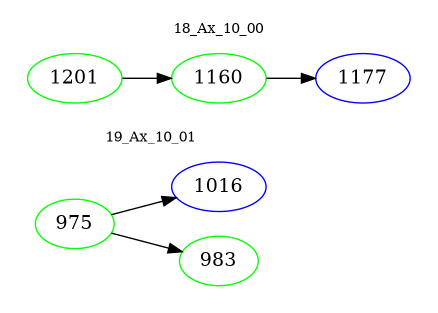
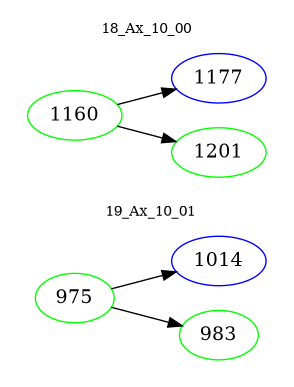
  digraph {
    rankdir=LR
    node [color=green]
    edge [color=black]
    n1 [label=975]
    n2 [label=983]
-   n3 [color=blue label=1016]
+   n3 [color=blue label=1014]
    n4 [label=1160]
    n5 [label=1201]
    n6 [color=blue label=1177]
    subgraph cluster_1 {
      color=white
      fontsize=10
      label="19_Ax_10_01"
      n1
      n2
      n3
    }
    subgraph cluster_2 {
      color=white
      fontsize=10
      label="18_Ax_10_00"
      n4
      n5
      n6
    }
    n1 -> n2
    n1 -> n3
-   n5 -> n4
+   n4 -> n5
    n4 -> n6
  }
